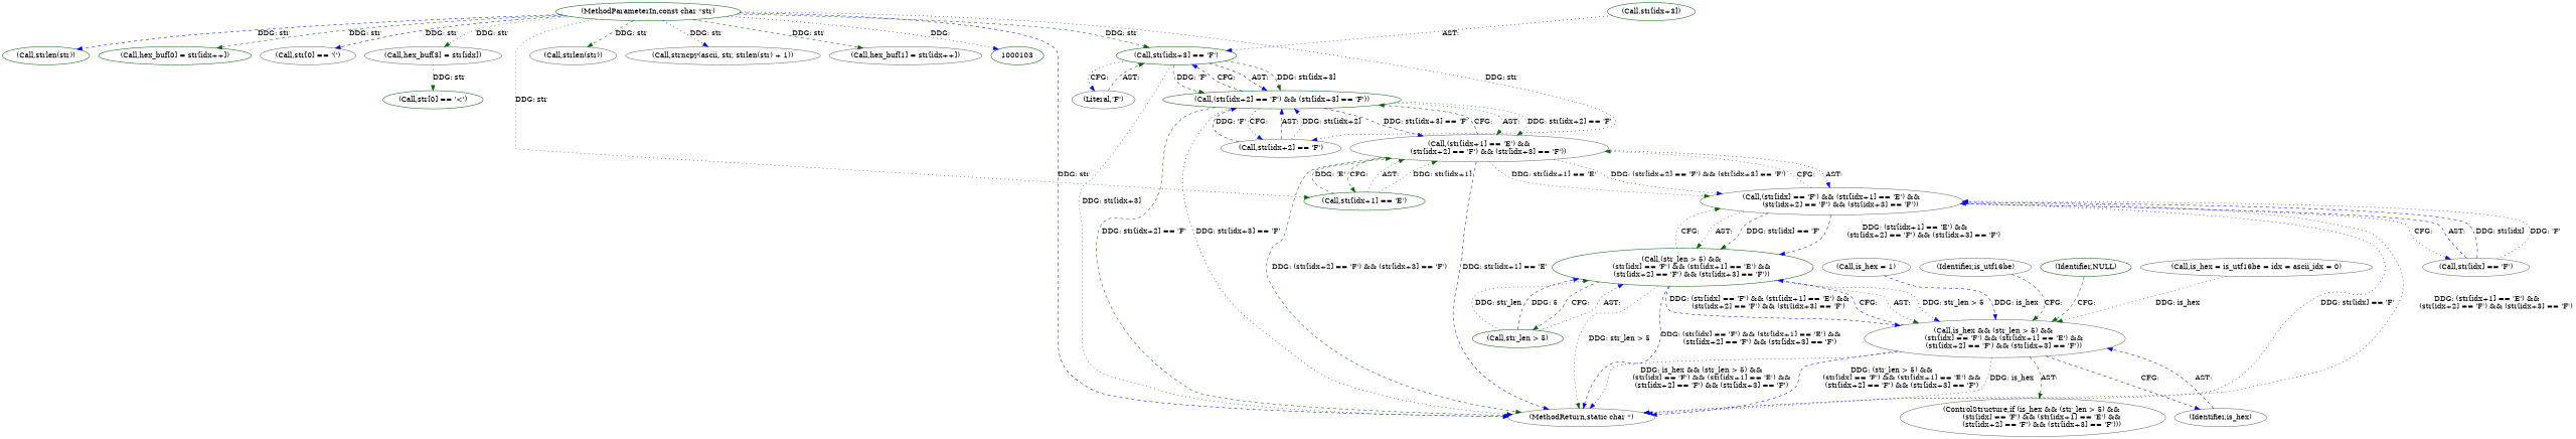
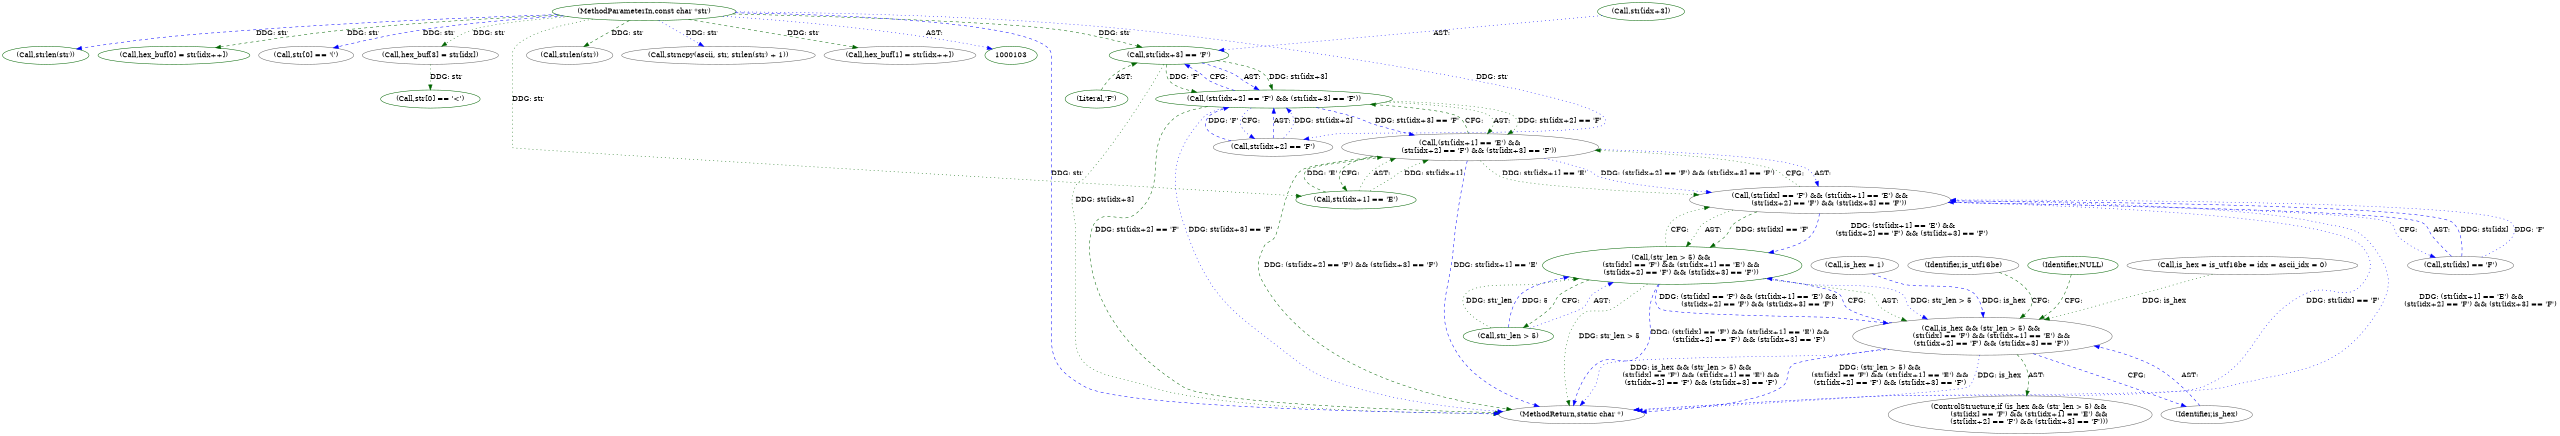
  digraph {
    node [color=gray40]
    edge [color=blue style=dashed]
    n1 [color=darkgreen label="(Call,str[idx+3] == 'F')"]
    n2 [color=darkgreen label="(Call,(str[idx+2] == 'F') && (str[idx+3] == 'F'))"]
    n3 [label="(MethodReturn,static char *)"]
-   n4 [label="(Literal,'F')"]
+   n4 [color=darkgreen label="(Literal,'F')"]
    n5 [label="(Call,str[idx+2] == 'F')"]
    n6 [label="(Call,(str[idx+1] == 'E') &&\n        (str[idx+2] == 'F') && (str[idx+3] == 'F'))"]
    n7 [color=darkgreen label="(MethodParameterIn,const char *str)"]
    n8 [color=darkgreen label="(Call,strlen(str))"]
    n9 [color=darkgreen label="(Call,hex_buf[0] = str[idx++])"]
    n10 [label="(Call,str[0] == '(')"]
    n11 [label="(Call,hex_buf[3] = str[idx])"]
    n12 [color=darkgreen label="(Call,str[idx+1] == 'E')"]
    n13 [label="(Call,strlen(str))"]
    n14 [label="(Call,strncpy(ascii, str, strlen(str) + 1))"]
    n15 [label="(Call,hex_buf[1] = str[idx++])"]
    1000103 [color=darkgreen]
    n17 [color=darkgreen label="(Call,str[0] == '<')"]
    n18 [label="(Call,str[idx] == 'F')"]
    n19 [label="(Call,(str[idx] == 'F') && (str[idx+1] == 'E') &&\n        (str[idx+2] == 'F') && (str[idx+3] == 'F'))"]
    n20 [color=darkgreen label="(Call,(str_len > 5) && \n        (str[idx] == 'F') && (str[idx+1] == 'E') &&\n        (str[idx+2] == 'F') && (str[idx+3] == 'F'))"]
    n21 [label="(Call,is_hex && (str_len > 5) && \n        (str[idx] == 'F') && (str[idx+1] == 'E') &&\n        (str[idx+2] == 'F') && (str[idx+3] == 'F'))"]
    n22 [color=darkgreen label="(Call,str_len > 5)"]
    n23 [label="(ControlStructure,if (is_hex && (str_len > 5) && \n        (str[idx] == 'F') && (str[idx+1] == 'E') &&\n        (str[idx+2] == 'F') && (str[idx+3] == 'F')))"]
    n24 [label="(Identifier,is_hex)"]
    n25 [label="(Call,is_hex = is_utf16be = idx = ascii_idx = 0)"]
    n26 [label="(Call,is_hex = 1)"]
    n27 [label="(Identifier,is_utf16be)"]
    n28 [color=darkgreen label="(Call,str[idx+3])"]
    n29 [color=darkgreen label="(Identifier,NULL)"]
    n1 -> n2 [label="AST: "]
    n1 -> n2 [color=darkgreen label="DDG: str[idx+3]"]
    n1 -> n2 [color=darkgreen label="DDG: 'F'"]
    n1 -> n3 [color=darkgreen label="DDG: str[idx+3]" style=dotted]
-   n1 -> n4 [label="CFG: " style=dotted]
    n2 -> n1 [label="CFG: "]
    n2 -> n3 [color=darkgreen label="DDG: str[idx+2] == 'F'"]
    n2 -> n3 [label="DDG: str[idx+3] == 'F'" style=dotted]
    n2 -> n5 [label="CFG: " style=dotted]
    n2 -> n6 [color=darkgreen label="AST: " style=dotted]
    n2 -> n6 [color=darkgreen label="DDG: str[idx+2] == 'F'" style=dotted]
    n2 -> n6 [label="DDG: str[idx+3] == 'F'"]
    n4 -> n1 [color=darkgreen label="AST: "]
    n5 -> n2 [label="AST: "]
    n5 -> n2 [label="DDG: str[idx+2]" style=dotted]
    n5 -> n2 [label="DDG: 'F'"]
    n6 -> n2 [color=darkgreen label="CFG: "]
    n6 -> n3 [color=darkgreen label="DDG: (str[idx+2] == 'F') && (str[idx+3] == 'F')"]
    n6 -> n3 [label="DDG: str[idx+1] == 'E'"]
    n6 -> n12 [color=darkgreen label="CFG: "]
    n6 -> n19 [label="AST: " style=dotted]
    n6 -> n19 [color=darkgreen label="DDG: str[idx+1] == 'E'" style=dotted]
    n6 -> n19 [label="DDG: (str[idx+2] == 'F') && (str[idx+3] == 'F')" style=dotted]
    n7 -> n1 [color=darkgreen label="DDG: str"]
    n7 -> n3 [label="DDG: str"]
    n7 -> n5 [label="DDG: str" style=dotted]
    n7 -> n8 [label="DDG: str"]
    n7 -> n9 [color=darkgreen label="DDG: str"]
    n7 -> n10 [label="DDG: str"]
    n7 -> n11 [color=darkgreen label="DDG: str" style=dotted]
    n7 -> n12 [color=darkgreen label="DDG: str" style=dotted]
    n7 -> n13 [color=darkgreen label="DDG: str"]
    n7 -> n14 [label="DDG: str" style=dotted]
    n7 -> n15 [color=darkgreen label="DDG: str"]
-   n7 -> 1000103 [label="DDG: " style=dotted]
+   n7 -> 1000103 [label="AST: " style=dotted]
    n11 -> n17 [color=darkgreen label="DDG: str" style=dotted]
    n12 -> n6 [color=darkgreen label="AST: " style=dotted]
    n12 -> n6 [color=darkgreen label="DDG: str[idx+1]" style=dotted]
    n12 -> n6 [color=darkgreen label="DDG: 'E'"]
    n18 -> n19 [label="AST: "]
    n18 -> n19 [label="DDG: str[idx]"]
    n18 -> n19 [label="DDG: 'F'" style=dotted]
    n19 -> n3 [label="DDG: str[idx] == 'F'" style=dotted]
    n19 -> n3 [label="DDG: (str[idx+1] == 'E') &&\n        (str[idx+2] == 'F') && (str[idx+3] == 'F')" style=dotted]
    n19 -> n6 [color=darkgreen label="CFG: " style=dotted]
    n19 -> n18 [label="CFG: " style=dotted]
    n19 -> n20 [color=darkgreen label="AST: " style=dotted]
    n19 -> n20 [color=darkgreen label="DDG: str[idx] == 'F'"]
    n19 -> n20 [label="DDG: (str[idx+1] == 'E') &&\n        (str[idx+2] == 'F') && (str[idx+3] == 'F')"]
    n20 -> n3 [color=darkgreen label="DDG: str_len > 5" style=dotted]
    n20 -> n3 [label="DDG: (str[idx] == 'F') && (str[idx+1] == 'E') &&\n        (str[idx+2] == 'F') && (str[idx+3] == 'F')"]
    n20 -> n19 [color=darkgreen label="CFG: " style=dotted]
    n20 -> n21 [color=darkgreen label="AST: " style=dotted]
    n20 -> n21 [label="DDG: str_len > 5" style=dotted]
    n20 -> n21 [label="DDG: (str[idx] == 'F') && (str[idx+1] == 'E') &&\n        (str[idx+2] == 'F') && (str[idx+3] == 'F')"]
    n20 -> n22 [color=darkgreen label="CFG: "]
    n21 -> n3 [label="DDG: (str_len > 5) && \n        (str[idx] == 'F') && (str[idx+1] == 'E') &&\n        (str[idx+2] == 'F') && (str[idx+3] == 'F')"]
    n21 -> n3 [label="DDG: is_hex" style=dotted]
    n21 -> n3 [label="DDG: is_hex && (str_len > 5) && \n        (str[idx] == 'F') && (str[idx+1] == 'E') &&\n        (str[idx+2] == 'F') && (str[idx+3] == 'F')" style=dotted]
    n21 -> n20 [label="CFG: "]
    n21 -> n23 [color=darkgreen label="AST: "]
    n21 -> n24 [label="CFG: "]
    n22 -> n20 [label="AST: " style=dotted]
    n22 -> n20 [color=darkgreen label="DDG: str_len" style=dotted]
    n22 -> n20 [label="DDG: 5"]
    n24 -> n21 [label="AST: "]
    n25 -> n21 [color=darkgreen label="DDG: is_hex" style=dotted]
    n26 -> n21 [label="DDG: is_hex"]
    n27 -> n21 [color=darkgreen label="CFG: "]
    n28 -> n1 [label="AST: " style=dotted]
    n29 -> n21 [color=darkgreen label="CFG: "]
  }
